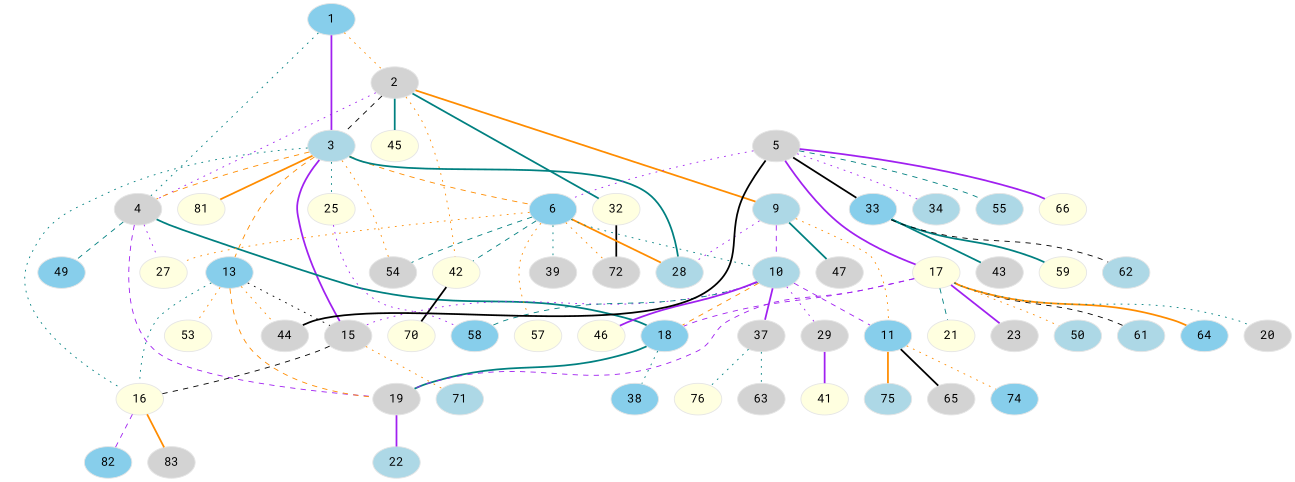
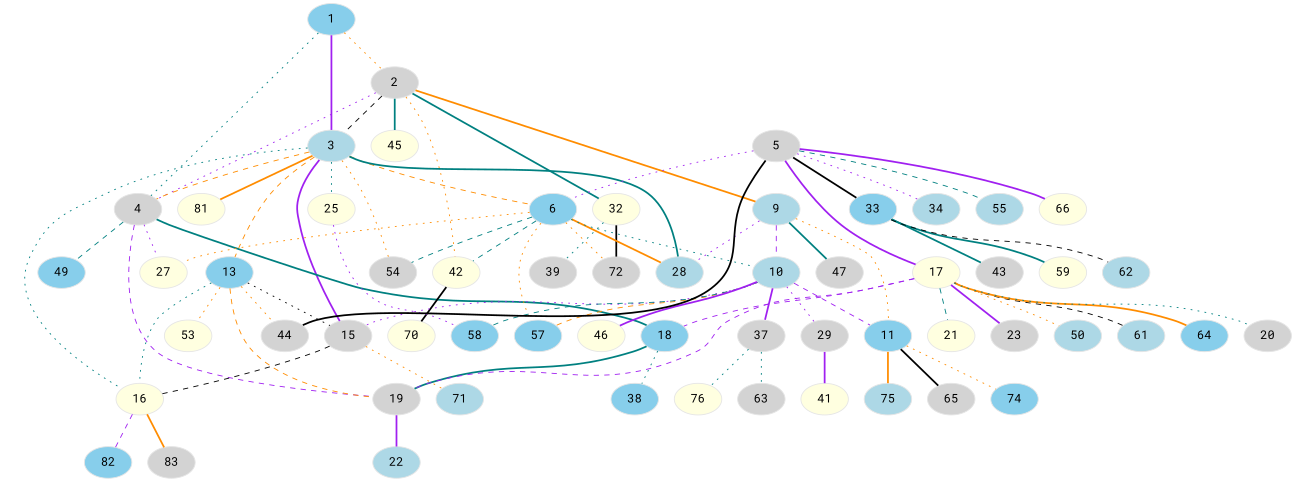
  graph {
    fontname="Roboto Mono"
    node [color=gray90 fillcolor=lightgrey fontname="Roboto Mono" style=filled]
    edge [color=teal fontname="Roboto Mono" style=dotted]
    1 [fillcolor=skyblue super="+26"]
    2 [super="+69"]
    3 [fillcolor=lightblue super="+14"]
    4 [super="+73"]
    9 [fillcolor=lightblue super="+35"]
    32 [fillcolor=lightyellow]
    42 [fillcolor=lightyellow]
    45 [fillcolor=lightyellow super="+78"]
    6 [fillcolor=skyblue super="+8"]
    13 [fillcolor=skyblue super="+48"]
    15 [super="+68"]
    16 [fillcolor=lightyellow super="+31"]
    25 [fillcolor=lightyellow super="+52"]
    28 [fillcolor=lightblue super="+30"]
    54
    81 [fillcolor=lightyellow]
    18 [fillcolor=skyblue super="+20"]
    19 [super="+84"]
    27 [fillcolor=lightyellow]
    49 [fillcolor=skyblue]
    10 [fillcolor=lightblue super="+12"]
    11 [fillcolor=skyblue super="+51"]
    47
    72
    70 [fillcolor=lightyellow]
    39
-   57 [fillcolor=lightyellow]
+   57 [fillcolor=skyblue]
    44
    53 [fillcolor=lightyellow]
    71 [fillcolor=lightblue]
    82 [fillcolor=skyblue]
    83
    58 [fillcolor=skyblue]
    38 [fillcolor=skyblue]
    22 [fillcolor=lightblue]
    5 [super="+7"]
    17 [fillcolor=lightyellow super="+56"]
    33 [fillcolor=skyblue super="+40"]
    34 [fillcolor=lightblue]
    55 [fillcolor=lightblue]
    66 [fillcolor=lightyellow]
    21 [fillcolor=lightyellow]
    23
    50 [fillcolor=lightblue super="+77"]
    61 [fillcolor=lightblue]
    64 [fillcolor=skyblue]
    n47 [label=20]
    43 [super="+79"]
    59 [fillcolor=lightyellow]
    62 [fillcolor=lightblue]
    29
    37 [super="+65"]
    46 [fillcolor=lightyellow]
    n54 [label=65]
    74 [fillcolor=skyblue]
    75 [fillcolor=lightblue]
    41 [fillcolor=lightyellow super="+60"]
    63
    76 [fillcolor=lightyellow]
    1 -- 2 [color=darkorange]
    1 -- 3 [color=purple style=bold]
    1 -- 4
    2 -- 3 [color=black style=dashed]
    2 -- 4 [color=purple]
    2 -- 9 [color=darkorange style=bold]
    2 -- 32 [style=bold]
    2 -- 42 [color=darkorange]
    2 -- 45 [style=bold]
    3 -- 4 [color=darkorange style=dashed]
    3 -- 6 [color=darkorange style=dashed weight=2]
    3 -- 13 [color=darkorange style=dashed]
    3 -- 15 [color=purple style=bold]
    3 -- 16
    3 -- 25
    3 -- 28 [style=bold]
    3 -- 54 [color=darkorange]
    3 -- 81 [color=darkorange style=bold]
    4 -- 18 [style=bold]
    4 -- 19 [color=purple style=dashed]
    4 -- 27 [color=purple]
    4 -- 49 [style=dashed]
    9 -- 28 [color=purple]
    9 -- 10 [color=purple style=dashed weight=2]
    9 -- 11 [color=darkorange]
    9 -- 47 [style=bold]
    32 -- 72 [color=black style=bold]
    42 -- 70 [color=black style=bold]
    6 -- 42 [style=dashed]
    6 -- 28 [color=darkorange style=bold]
    6 -- 54 [style=dashed]
    6 -- 27 [color=darkorange]
    6 -- 10
    6 -- 72 [color=darkorange]
-   6 -- 39
+   32 -- 39
    6 -- 57 [color=darkorange]
    13 -- 15 [color=black]
    13 -- 16
    13 -- 19 [color=darkorange style=dashed]
    13 -- 44 [color=darkorange]
    13 -- 53 [color=darkorange]
    15 -- 16 [color=black style=dashed]
    15 -- 71 [color=darkorange]
    16 -- 82 [color=purple style=dashed]
    16 -- 83 [color=darkorange style=bold]
    25 -- 58 [color=purple]
    18 -- 19 [style=bold weight=2]
    18 -- 38
    19 -- 22 [color=purple style=bold]
    10 -- 15 [color=purple]
-   10 -- 18 [color=darkorange style=dashed]
+   10 -- 57 [color=darkorange style=dashed]
    10 -- 11 [color=purple style=dashed weight=2]
    10 -- 58 [style=dashed]
    10 -- 29 [color=purple]
    10 -- 37 [color=purple style=bold]
    10 -- 46 [color=purple style=bold]
    11 -- n54 [color=black style=bold]
    11 -- 74 [color=darkorange]
    11 -- 75 [color=darkorange style=bold]
    5 -- 6 [color=purple weight=4]
    5 -- 44 [color=black style=bold]
    5 -- 17 [color=purple style=bold]
    5 -- 33 [color=black style=bold]
    5 -- 34 [color=purple]
    5 -- 55 [style=dashed]
    5 -- 66 [color=purple style=bold]
    17 -- 18 [color=purple style=dashed weight=2]
    17 -- 19 [color=purple style=dashed]
    17 -- 21 [style=dashed]
    17 -- 23 [color=purple style=bold]
    17 -- 50 [color=darkorange]
    17 -- 61 [color=black style=dashed]
    17 -- 64 [color=darkorange style=bold]
    17 -- n47
    33 -- 43 [style=bold]
    33 -- 59 [style=bold]
    33 -- 62 [color=black style=dashed]
    29 -- 41 [color=purple style=bold]
    37 -- 63
    37 -- 76
  }
